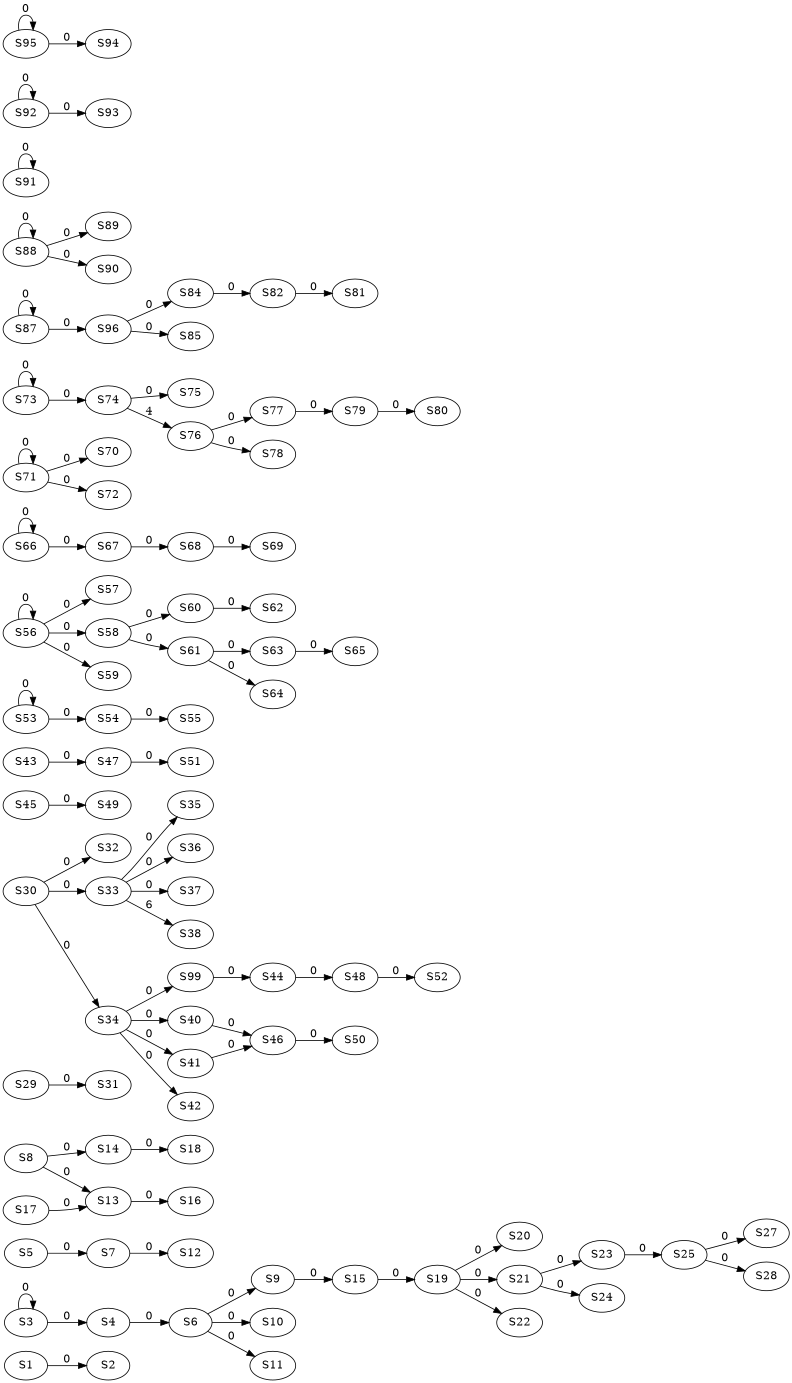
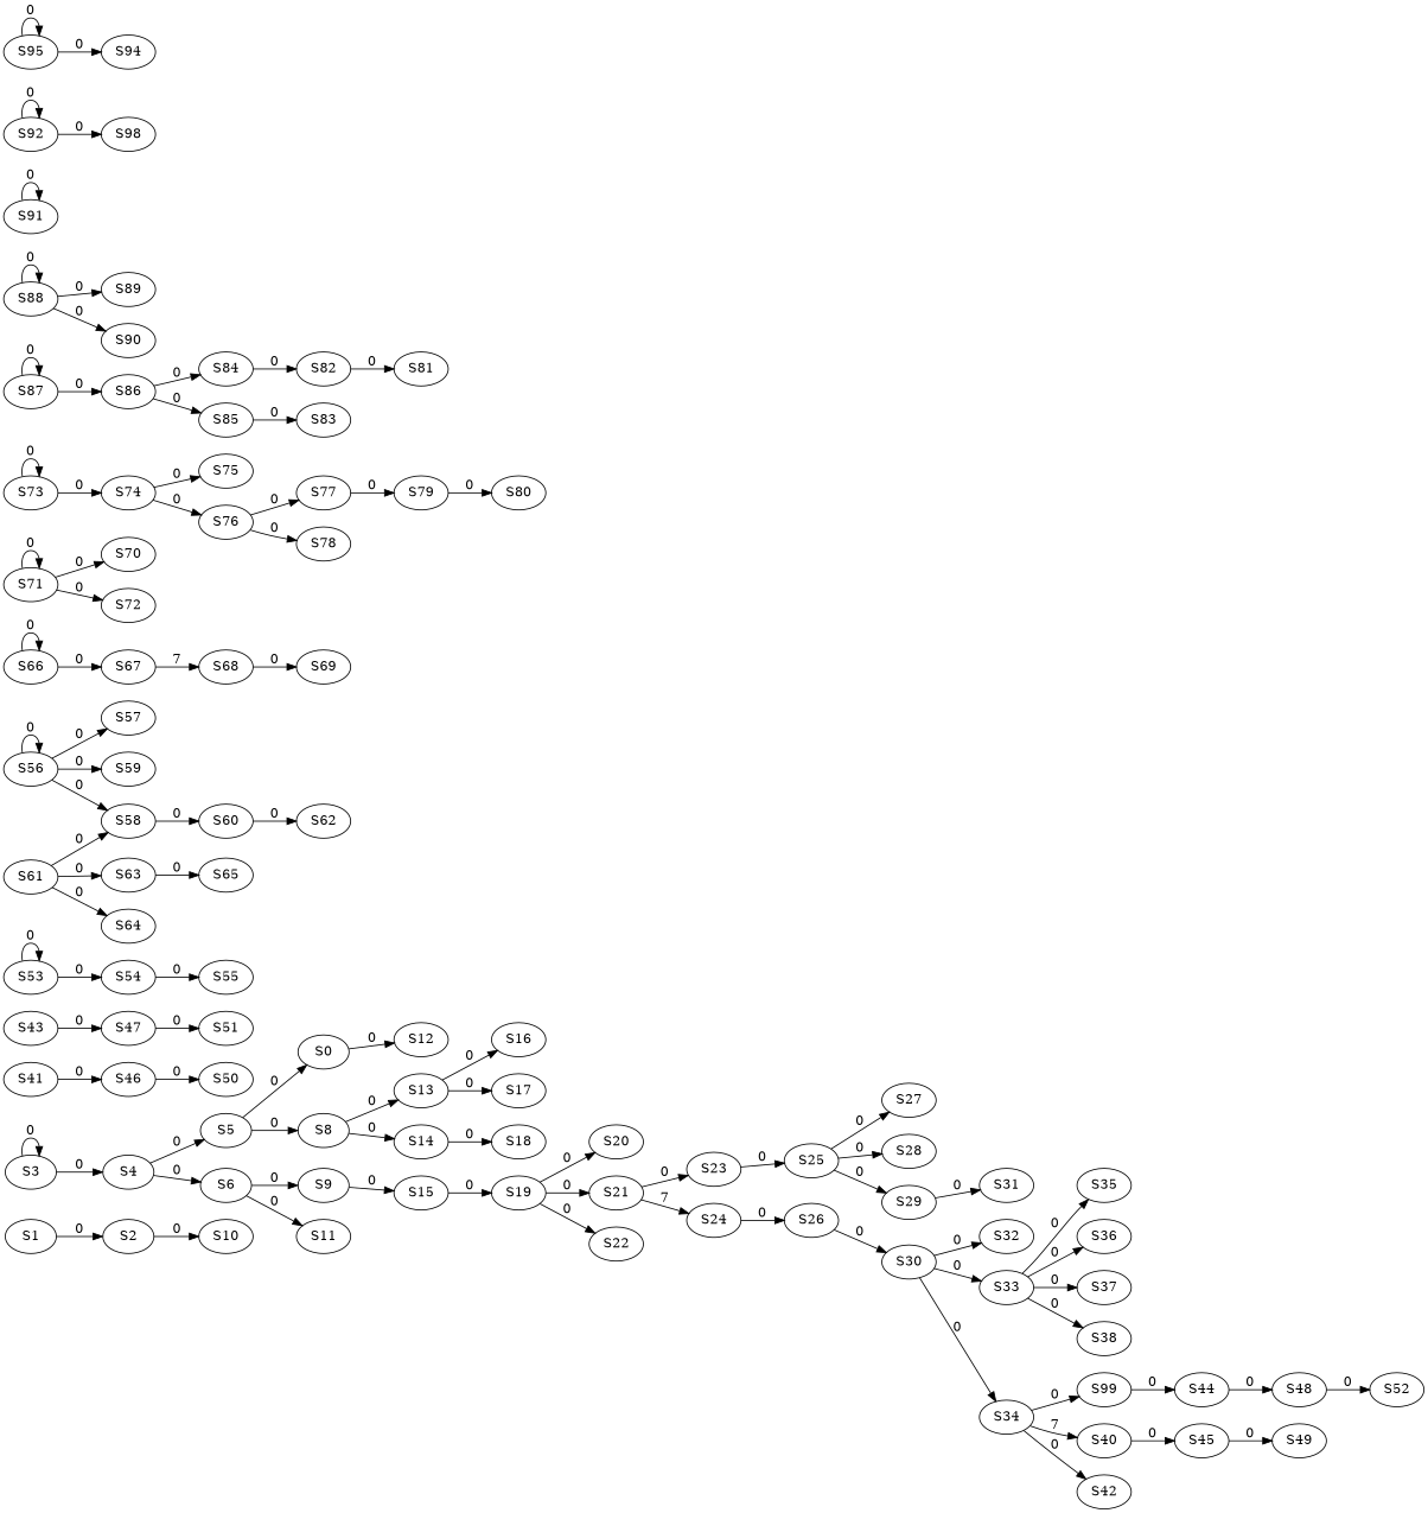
  strict digraph {
    rankdir=LR
    S1
    S2
    S3
    S4
    S5
    S6
-   S7
+   S7 [label=S0]
    S8
    S9
    S10
    S11
    S12
    S13
    S14
    S15
    S16
    S17
    S18
    S19
    S20
    S21
    S22
    S23
    S24
    S25
+   S26
    S27
    S28
    S29
    S30
    S31
    S32
    S33
    S34
    S35
    S36
    S37
    S38
    n39 [label=S99]
    S40
    S41
    S42
    S44
    S45
    S46
    S43
    S47
    S48
    S49
    S50
    S51
    S52
    S53
    S54
    S55
    S56
    S57
    S58
    S59
    S60
    S61
    S62
    S63
    S64
    S65
    S66
    S67
    S68
    S69
    S71
    S70
    S72
    S73
    S74
    S75
    S76
    S77
    S78
    S79
    S80
    S82
    S81
    S84
    S85
-   S86 [label=S96]
+   S83
+   S86
    S87
    S88
    S89
    S90
    S91
    S92
-   S93
+   S93 [label=S98]
    S95
    S94
    S1 -> S2 [label=0]
    S3 -> S3 [label=0]
    S3 -> S4 [label=0]
+   S4 -> S5 [label=0]
    S4 -> S6 [label=0]
    S5 -> S7 [label=0]
+   S5 -> S8 [label=0]
    S6 -> S9 [label=0]
-   S6 -> S10 [label=0]
+   S2 -> S10 [label=0]
    S6 -> S11 [label=0]
    S7 -> S12 [label=0]
    S8 -> S13 [label=0]
    S8 -> S14 [label=0]
    S9 -> S15 [label=0]
    S13 -> S16 [label=0]
-   S17 -> S13 [label=0]
+   S13 -> S17 [label=0]
    S14 -> S18 [label=0]
    S15 -> S19 [label=0]
    S19 -> S20 [label=0]
    S19 -> S21 [label=0]
    S19 -> S22 [label=0]
    S21 -> S23 [label=0]
-   S21 -> S24 [label=0]
+   S21 -> S24 [label=7]
    S23 -> S25 [label=0]
+   S24 -> S26 [label=0]
    S25 -> S27 [label=0]
    S25 -> S28 [label=0]
+   S25 -> S29 [label=0]
+   S26 -> S30 [label=0]
    S29 -> S31 [label=0]
    S30 -> S32 [label=0]
    S30 -> S33 [label=0]
    S30 -> S34 [label=0]
    S33 -> S35 [label=0]
    S33 -> S36 [label=0]
    S33 -> S37 [label=0]
-   S33 -> S38 [label=6]
+   S33 -> S38 [label=0]
    S34 -> n39 [label=0]
-   S34 -> S40 [label=0]
-   S34 -> S41 [label=0]
+   S34 -> S40 [label=7]
    S34 -> S42 [label=0]
    n39 -> S44 [label=0]
-   S40 -> S46 [label=0]
+   S40 -> S45 [label=0]
    S41 -> S46 [label=0]
    S44 -> S48 [label=0]
    S45 -> S49 [label=0]
    S46 -> S50 [label=0]
    S43 -> S47 [label=0]
    S47 -> S51 [label=0]
    S48 -> S52 [label=0]
    S53 -> S53 [label=0]
    S53 -> S54 [label=0]
    S54 -> S55 [label=0]
    S56 -> S56 [label=0]
    S56 -> S57 [label=0]
    S56 -> S58 [label=0]
    S56 -> S59 [label=0]
    S58 -> S60 [label=0]
-   S58 -> S61 [label=0]
+   S61 -> S58 [label=0]
    S60 -> S62 [label=0]
    S61 -> S63 [label=0]
    S61 -> S64 [label=0]
    S63 -> S65 [label=0]
    S66 -> S66 [label=0]
    S66 -> S67 [label=0]
-   S67 -> S68 [label=0]
+   S67 -> S68 [label=7]
    S68 -> S69 [label=0]
    S71 -> S71 [label=0]
    S71 -> S70 [label=0]
    S71 -> S72 [label=0]
    S73 -> S73 [label=0]
    S73 -> S74 [label=0]
    S74 -> S75 [label=0]
-   S74 -> S76 [label=4]
+   S74 -> S76 [label=0]
    S76 -> S77 [label=0]
    S76 -> S78 [label=0]
    S77 -> S79 [label=0]
    S79 -> S80 [label=0]
    S82 -> S81 [label=0]
    S84 -> S82 [label=0]
+   S85 -> S83 [label=0]
    S86 -> S84 [label=0]
    S86 -> S85 [label=0]
    S87 -> S86 [label=0]
    S87 -> S87 [label=0]
    S88 -> S88 [label=0]
    S88 -> S89 [label=0]
    S88 -> S90 [label=0]
    S91 -> S91 [label=0]
    S92 -> S92 [label=0]
    S92 -> S93 [label=0]
    S95 -> S95 [label=0]
    S95 -> S94 [label=0]
  }
